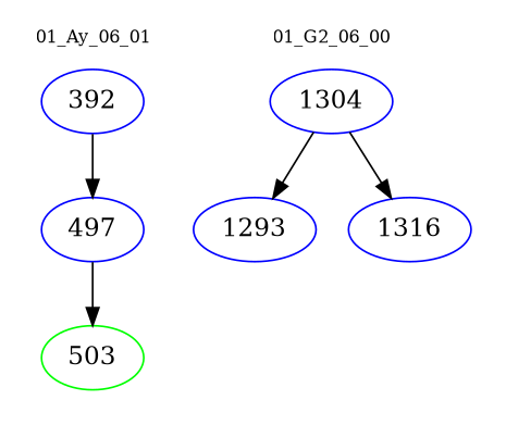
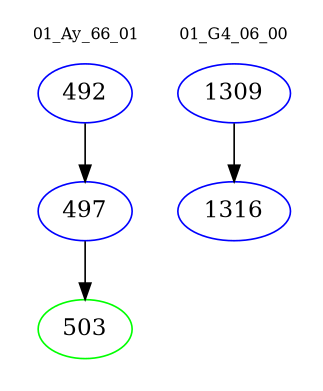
  digraph {
    node [color=blue]
    edge [color=black]
    n1 [label=497]
-   n2 [label=392]
+   n2 [label=492]
    n3 [color=green label=503]
-   n4 [label=1304]
-   n5 [label=1293]
+   n4 [label=1309]
    n6 [label=1316]
    subgraph cluster_1 {
      color=white
      fontsize=10
-     label="01_Ay_06_01"
+     label="01_Ay_66_01"
      n1
      n2
      n3
    }
    subgraph cluster_2 {
      color=white
      fontsize=10
-     label="01_G2_06_00"
+     label="01_G4_06_00"
      n4
-     n5
      n6
    }
    n1 -> n3
    n2 -> n1
-   n4 -> n5
    n4 -> n6
  }
